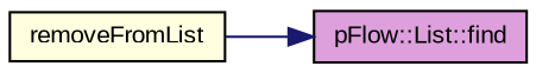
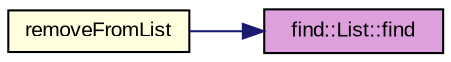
  digraph {
    rankdir=LR
    fontname="Liberation Sans"
    node [color=black fontname="Liberation Sans" fontsize=10 shape=record style=filled]
    n1 [fillcolor=lightyellow fontcolor=black height=0.2 label=removeFromList width=0.4]
-   n2 [fillcolor=plum height=0.2 label="pFlow::List::find" width=0.4]
+   n2 [fillcolor=plum height=0.2 label="find::List::find" width=0.4]
    n1 -> n2 [color=midnightblue fontname="Liberation Sans" fontsize=10 labelfontname=Helvetica labelfontsize=10 style=solid]
  }
